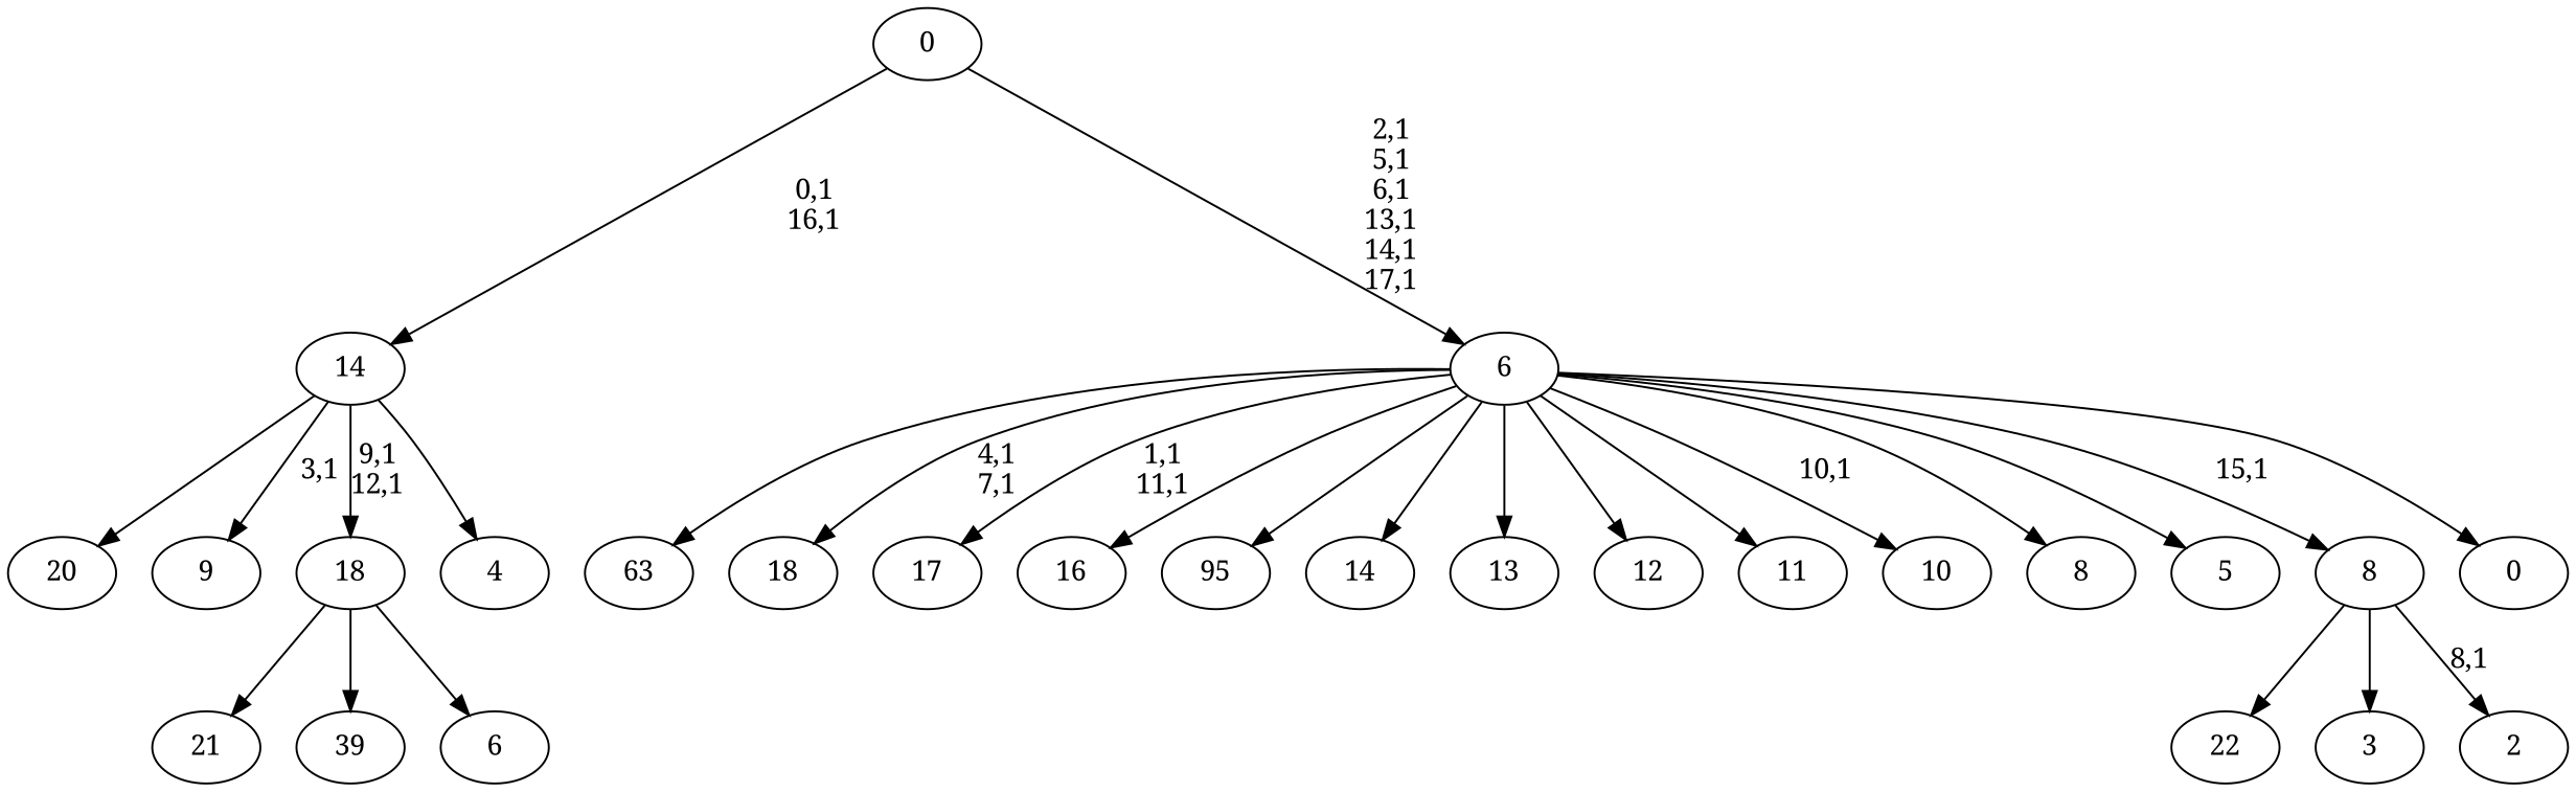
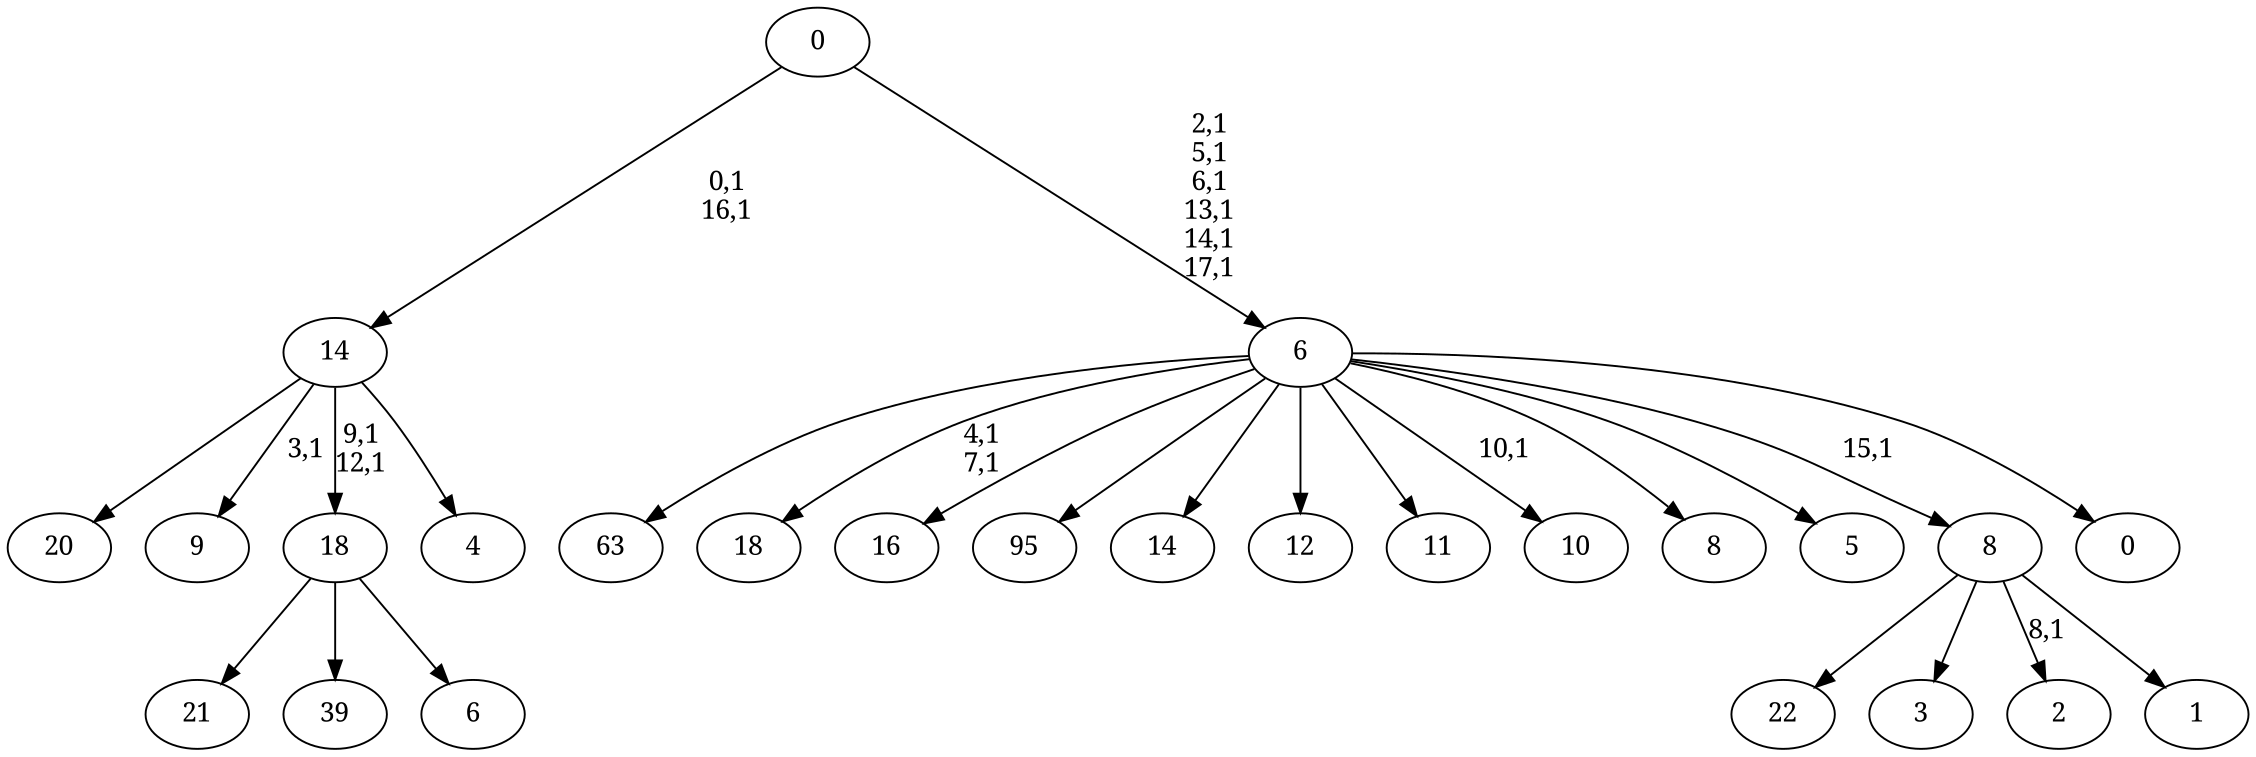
  digraph {
    fontname="Noto Serif"
    node [fontname="Noto Serif"]
    edge [fontname="Noto Serif"]
    n1 [label=63]
    n2 [label=22]
    n3 [label=21]
    n4 [label=20]
    n5 [label=39]
    n6 [label=18]
-   n7 [label=17]
    n8 [label=16]
    n9 [label=95]
    n10 [label=14]
-   n11 [label=13]
    n12 [label=12]
    n13 [label=11]
    n14 [label=10]
    n15 [label=9]
    n16 [label=8]
    n17 [label=6]
    18
    n19 [label=5]
    n20 [label=4]
    14
    n22 [label=3]
    n23 [label=2]
+   n24 [label=1]
    8
    n26 [label=0]
    6
    0
    18 -> n3
    18 -> n5
    18 -> n17
    14 -> n4
    14 -> n15 [label="3,1"]
    14 -> 18 [label="9,1\n12,1"]
    14 -> n20
    8 -> n2
    8 -> n22
    8 -> n23 [label="8,1"]
+   8 -> n24
    6 -> n1
    6 -> n6 [label="4,1\n7,1"]
-   6 -> n7 [label="1,1\n11,1"]
    6 -> n8
    6 -> n9
    6 -> n10
-   6 -> n11
    6 -> n12
    6 -> n13
    6 -> n14 [label="10,1"]
    6 -> n16
    6 -> n19
    6 -> 8 [label="15,1"]
    6 -> n26
    0 -> 14 [label="0,1\n16,1"]
    0 -> 6 [label="2,1\n5,1\n6,1\n13,1\n14,1\n17,1"]
  }
